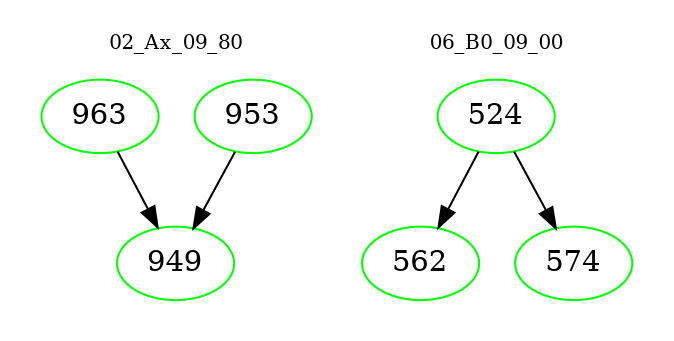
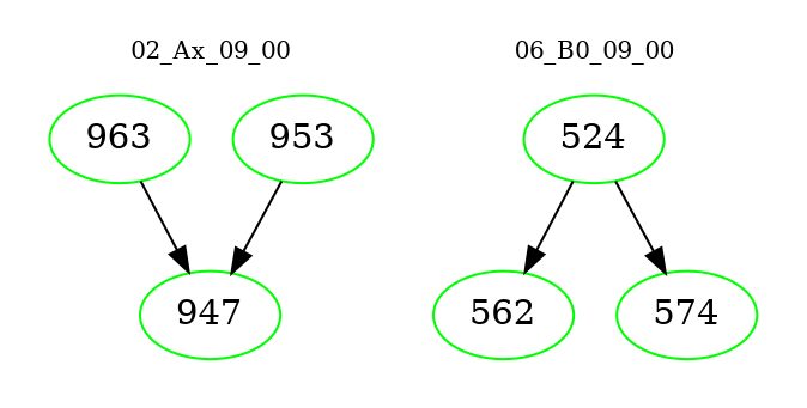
  digraph {
    node [color=green]
    edge [color=black]
    n1 [label=953]
-   n2 [label=949]
+   n2 [label=947]
    n3 [label=963]
    n4 [label=562]
    n5 [label=524]
    n6 [label=574]
    subgraph cluster_1 {
      color=white
      fontsize=10
-     label="02_Ax_09_80"
+     label="02_Ax_09_00"
      n1
      n2
      n3
    }
    subgraph cluster_2 {
      color=white
      fontsize=10
      label="06_B0_09_00"
      n4
      n5
      n6
    }
    n1 -> n2
    n3 -> n2
    n5 -> n4
    n5 -> n6
  }
